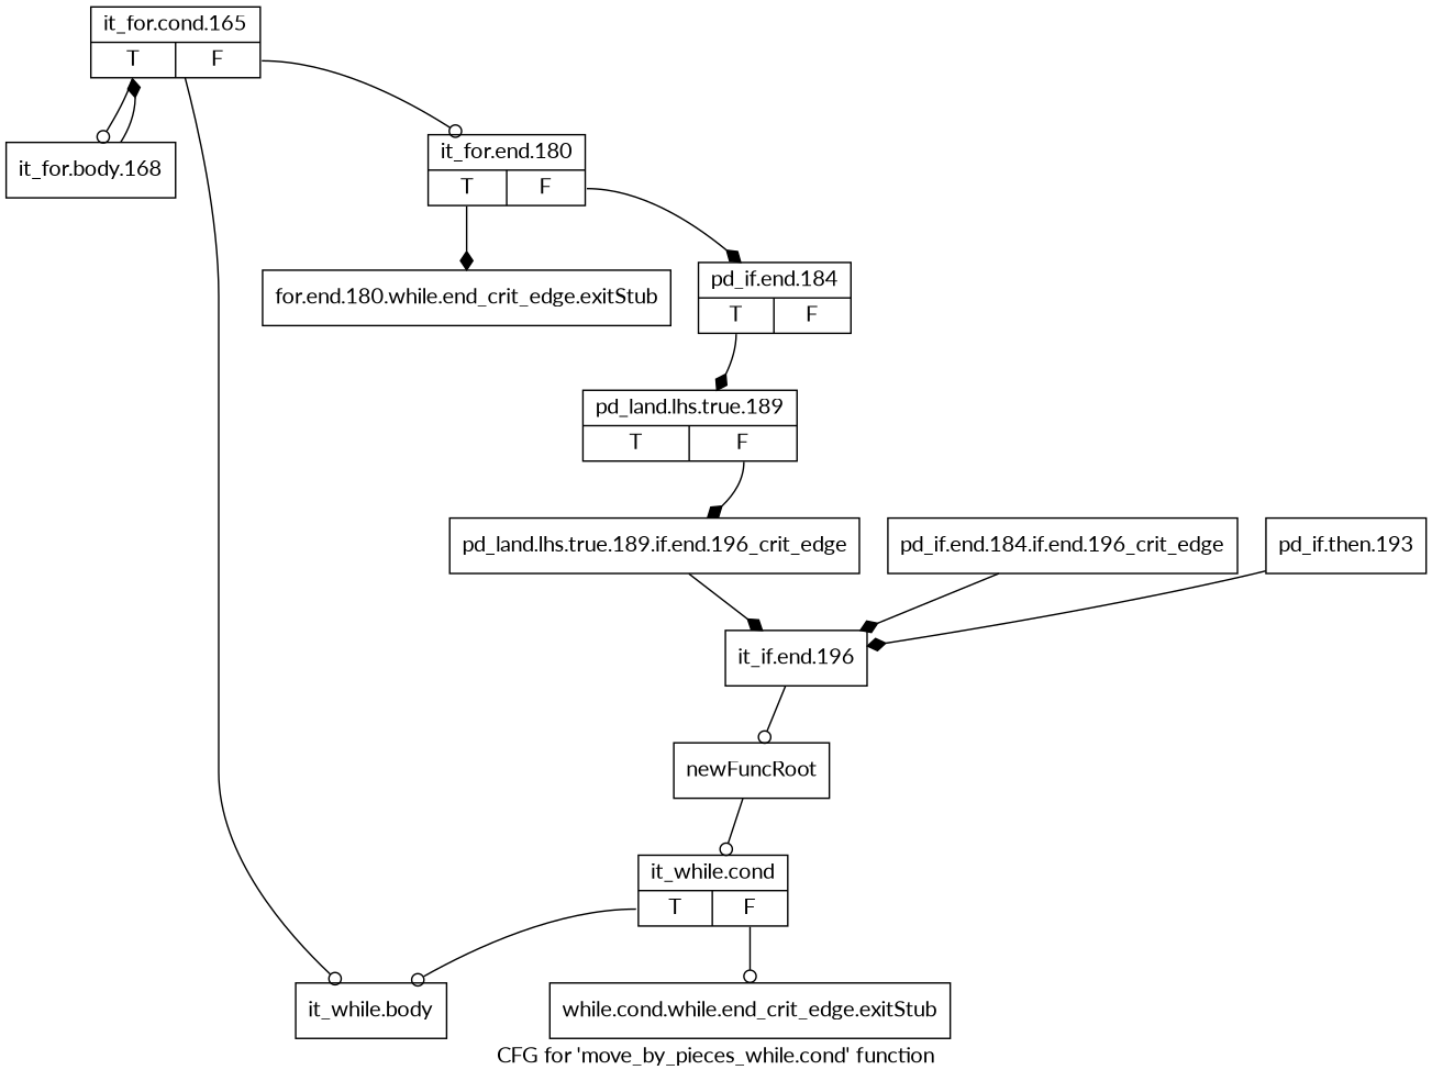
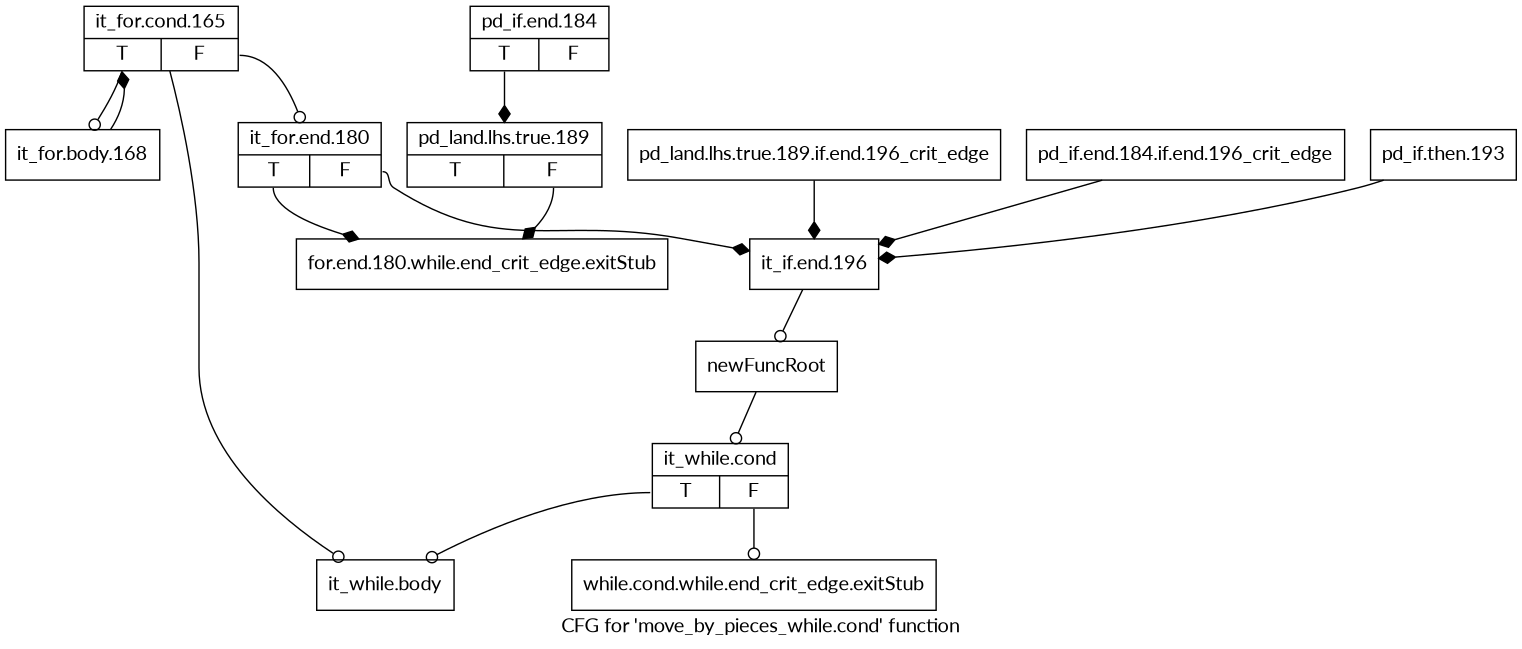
  digraph {
    fontname=Lato
    label="CFG for 'move_by_pieces_while.cond' function"
    node [fontname=Lato shape=record]
    edge [arrowhead=diamond fontname=Lato]
    n1 [label="{newFuncRoot}"]
    n2 [label="{it_while.cond|{<s0>T|<s1>F}}"]
    n3 [label="{while.cond.while.end_crit_edge.exitStub}"]
    n4 [label="{it_while.body}"]
    n5 [label="{for.end.180.while.end_crit_edge.exitStub}"]
    n6 [label="{it_for.cond.165|{<s0>T|<s1>F}}"]
    n7 [label="{it_for.body.168}"]
    n8 [label="{it_for.end.180|{<s0>T|<s1>F}}"]
    n9 [label="{pd_if.end.184|{<s0>T|<s1>F}}"]
    n10 [label="{pd_land.lhs.true.189|{<s0>T|<s1>F}}"]
    n11 [label="{pd_land.lhs.true.189.if.end.196_crit_edge}"]
    n12 [label="{pd_if.end.184.if.end.196_crit_edge}"]
    n13 [label="{it_if.end.196}"]
    n14 [label="{pd_if.then.193}"]
    n1 -> n2 [arrowhead=odot]
    n2 -> n3 [arrowhead=odot tailport=s1]
    n2 -> n4 [arrowhead=odot tailport=s0]
    n6 -> n4 [arrowhead=odot]
    n6 -> n7 [arrowhead=odot tailport=s0]
    n6 -> n8 [arrowhead=odot tailport=s1]
    n7 -> n6
    n8 -> n5 [tailport=s0]
-   n8 -> n9 [tailport=s1]
+   n8 -> n13 [tailport=s1]
    n9 -> n10 [tailport=s0]
-   n10 -> n11 [tailport=s1]
+   n10 -> n5 [tailport=s1]
    n11 -> n13
    n12 -> n13
    n13 -> n1 [arrowhead=odot]
    n14 -> n13
  }
